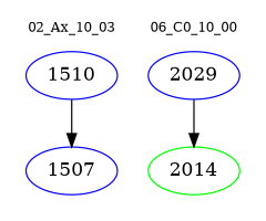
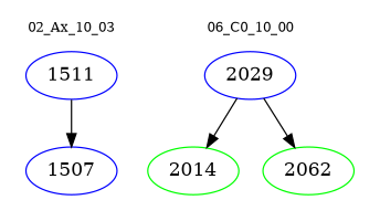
  digraph {
    node [color=blue]
    edge [color=black]
-   n1 [label=1510]
+   n1 [label=1511]
    n2 [label=1507]
    n3 [label=2029]
    n4 [color=green label=2014]
+   n5 [color=green label=2062]
    subgraph cluster_1 {
      color=white
      fontsize=10
      label="02_Ax_10_03"
      n1
      n2
    }
    subgraph cluster_2 {
      color=white
      fontsize=10
      label="06_C0_10_00"
      n3
      n4
+     n5
    }
    n1 -> n2
    n3 -> n4
+   n3 -> n5
  }
